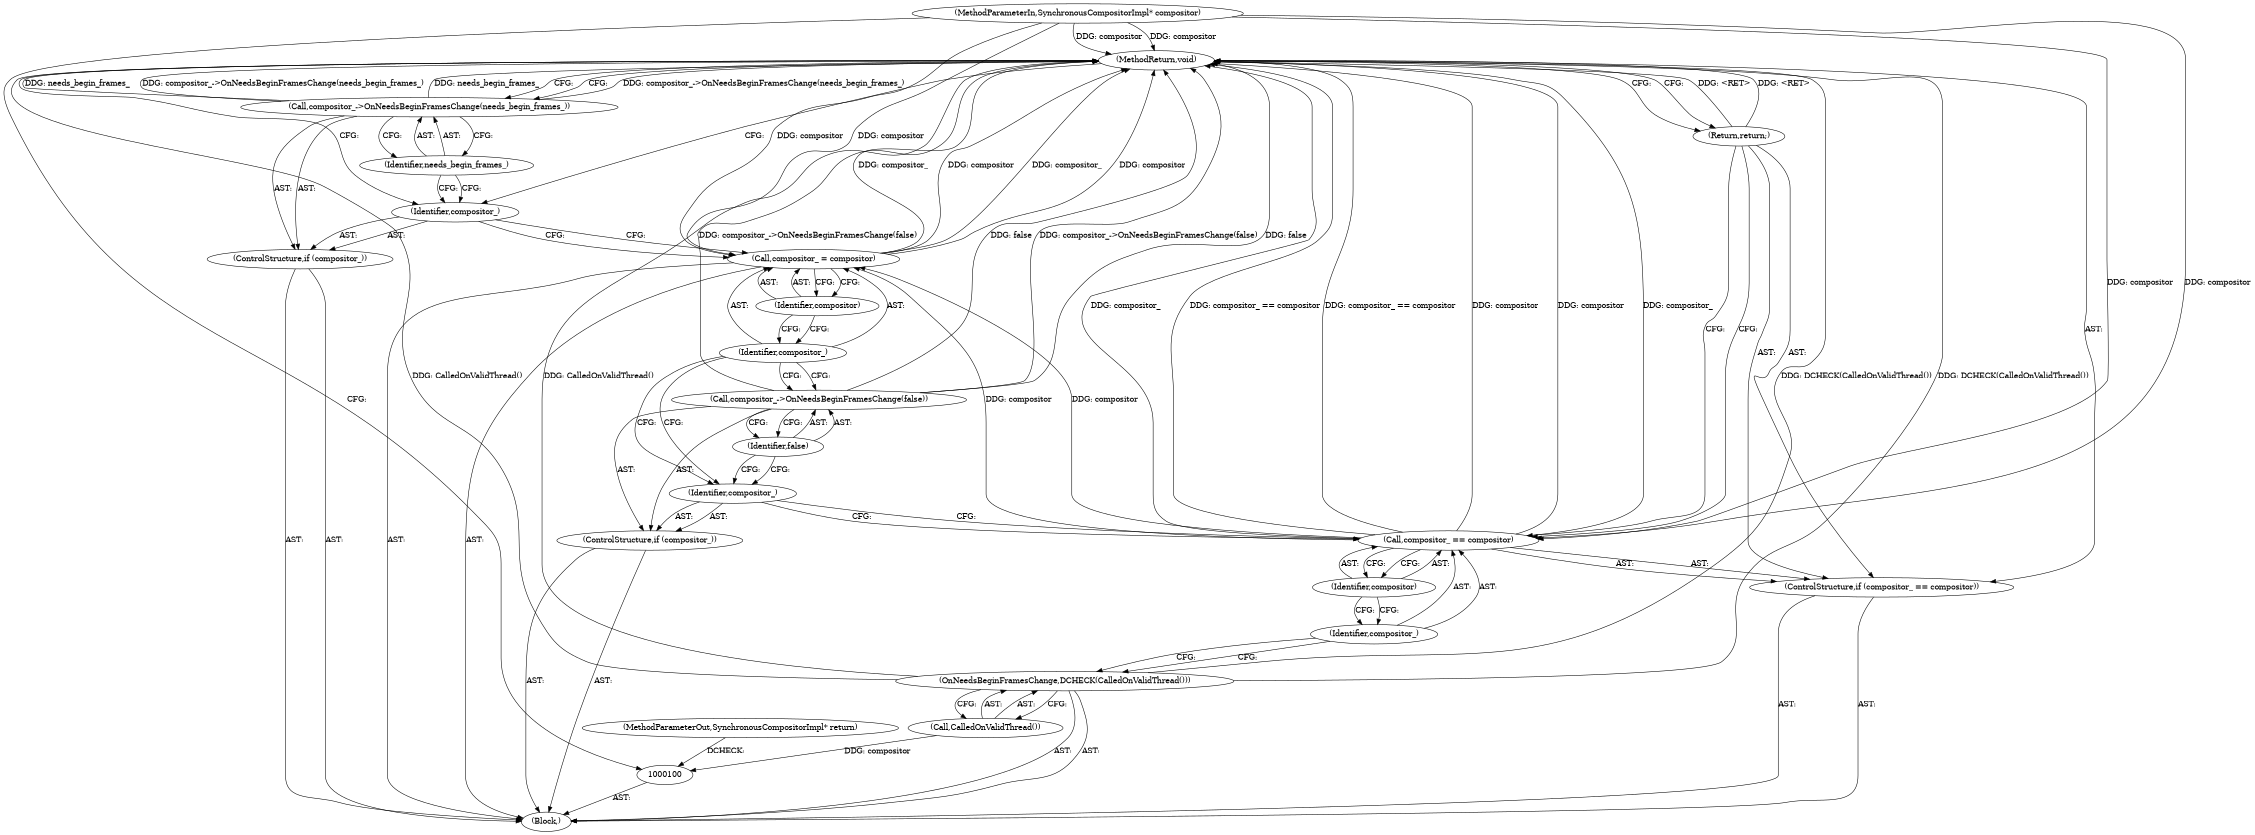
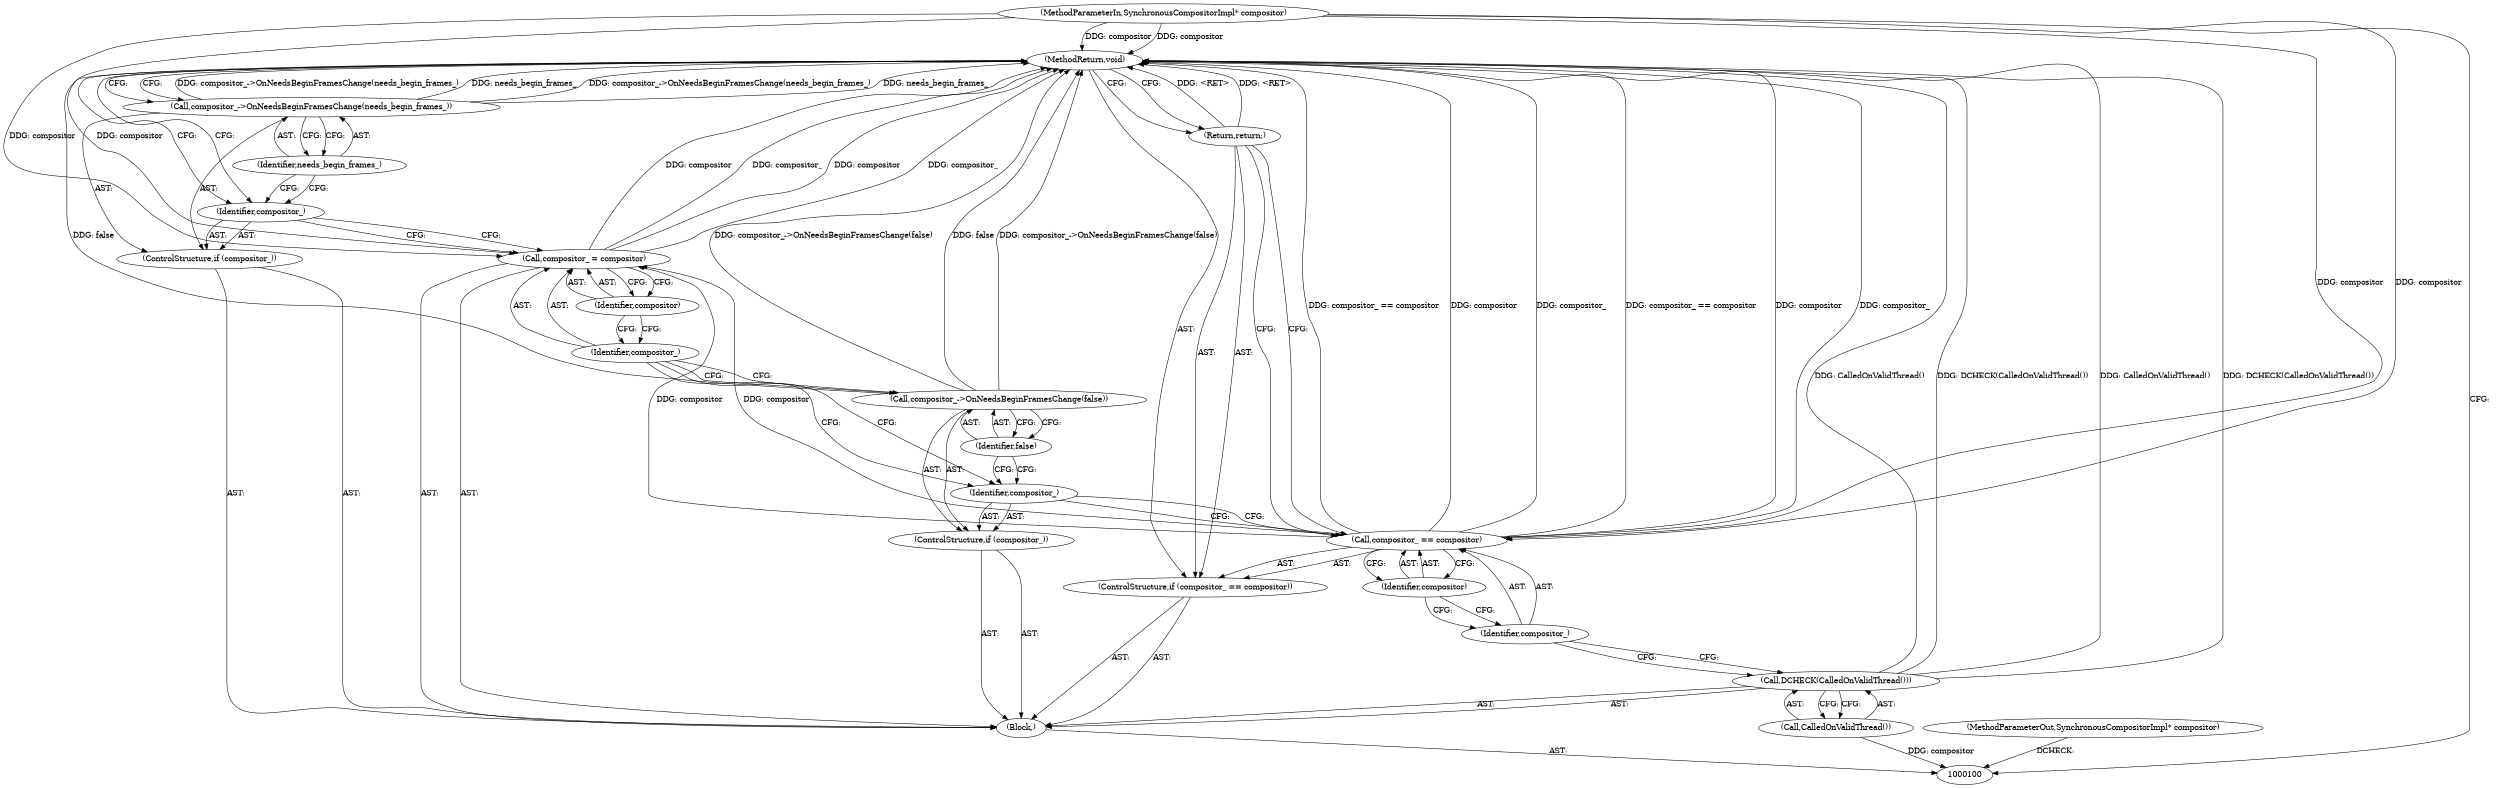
  digraph {
    n1 [label="(MethodReturn,void)"]
    n2 [label="(Identifier,compositor_)"]
    n3 [label="(Call,compositor_->OnNeedsBeginFramesChange(needs_begin_frames_))"]
    n4 [label="(Return,return;)"]
    n5 [label="(ControlStructure,if (compositor_ == compositor))"]
    n6 [label="(ControlStructure,if (compositor_))"]
    n7 [label="(Call,compositor_ = compositor)"]
    n8 [label="(Identifier,needs_begin_frames_)"]
    n9 [label="(Call,compositor_ == compositor)"]
    n10 [label="(Block,)"]
    1000100
    n12 [label="(Identifier,compositor)"]
    n13 [label="(MethodParameterIn,SynchronousCompositorImpl* compositor)"]
    n14 [label="(Identifier,compositor)"]
-   n15 [label="(MethodParameterOut,SynchronousCompositorImpl* return)"]
+   n15 [label="(MethodParameterOut,SynchronousCompositorImpl* compositor)"]
    n16 [label="(Call,CalledOnValidThread())"]
-   n17 [label="(OnNeedsBeginFramesChange,DCHECK(CalledOnValidThread()))"]
+   n17 [label="(Call,DCHECK(CalledOnValidThread()))"]
    n18 [label="(Identifier,compositor_)"]
    n19 [label="(ControlStructure,if (compositor_))"]
    n20 [label="(Identifier,compositor_)"]
    n21 [label="(Call,compositor_->OnNeedsBeginFramesChange(false))"]
    n22 [label="(Identifier,false)"]
    n23 [label="(Identifier,compositor_)"]
    n1 -> n2 [label="CFG: "]
    n1 -> n2 [label="CFG: "]
    n1 -> n3 [label="CFG: "]
    n1 -> n3 [label="CFG: "]
    n1 -> n4 [label="CFG: "]
    n1 -> n4 [label="CFG: "]
    n1 -> n5 [label="AST: "]
    n2 -> n6 [label="AST: "]
    n2 -> n6 [label="AST: "]
    n2 -> n7 [label="CFG: "]
    n2 -> n7 [label="CFG: "]
    n3 -> n1 [label="DDG: compositor_->OnNeedsBeginFramesChange(needs_begin_frames_)"]
    n3 -> n1 [label="DDG: needs_begin_frames_"]
    n3 -> n1 [label="DDG: compositor_->OnNeedsBeginFramesChange(needs_begin_frames_)"]
    n3 -> n1 [label="DDG: needs_begin_frames_"]
    n3 -> n6 [label="AST: "]
    n3 -> n6 [label="AST: "]
    n3 -> n8 [label="CFG: "]
    n3 -> n8 [label="CFG: "]
    n4 -> n1 [label="DDG: <RET>"]
    n4 -> n1 [label="DDG: <RET>"]
    n4 -> n5 [label="AST: "]
    n4 -> n5 [label="AST: "]
    n4 -> n9 [label="CFG: "]
    n4 -> n9 [label="CFG: "]
    n5 -> n10 [label="AST: "]
    n5 -> n10 [label="AST: "]
    n6 -> n10 [label="AST: "]
    n6 -> n10 [label="AST: "]
    n7 -> n1 [label="DDG: compositor_"]
    n7 -> n1 [label="DDG: compositor"]
    n7 -> n1 [label="DDG: compositor_"]
    n7 -> n1 [label="DDG: compositor"]
    n7 -> n10 [label="AST: "]
    n7 -> n10 [label="AST: "]
    n7 -> n12 [label="CFG: "]
    n7 -> n12 [label="CFG: "]
    n8 -> n2 [label="CFG: "]
    n8 -> n2 [label="CFG: "]
    n8 -> n3 [label="AST: "]
    n8 -> n3 [label="AST: "]
    n9 -> n1 [label="DDG: compositor"]
    n9 -> n1 [label="DDG: compositor_"]
    n9 -> n1 [label="DDG: compositor_ == compositor"]
    n9 -> n1 [label="DDG: compositor"]
    n9 -> n1 [label="DDG: compositor_"]
    n9 -> n1 [label="DDG: compositor_ == compositor"]
    n9 -> n5 [label="AST: "]
    n9 -> n5 [label="AST: "]
    n9 -> n7 [label="DDG: compositor"]
    n9 -> n7 [label="DDG: compositor"]
    n9 -> n14 [label="CFG: "]
    n9 -> n14 [label="CFG: "]
-   1000100 -> n10 [label="AST: "]
+   n10 -> 1000100 [label="AST: "]
    n12 -> n7 [label="AST: "]
    n12 -> n7 [label="AST: "]
    n12 -> n23 [label="CFG: "]
    n12 -> n23 [label="CFG: "]
    n13 -> n1 [label="DDG: compositor"]
    n13 -> n1 [label="DDG: compositor"]
    n13 -> n7 [label="DDG: compositor"]
    n13 -> n7 [label="DDG: compositor"]
    n13 -> n9 [label="DDG: compositor"]
    n13 -> n9 [label="DDG: compositor"]
    n13 -> 1000100 [label="CFG: "]
    n14 -> n9 [label="AST: "]
    n14 -> n9 [label="AST: "]
    n14 -> n18 [label="CFG: "]
    n14 -> n18 [label="CFG: "]
    n15 -> 1000100 [label="DCHECK: "]
    n16 -> 1000100 [label="DDG: compositor"]
    n16 -> n17 [label="AST: "]
    n16 -> n17 [label="AST: "]
    n17 -> n1 [label="DDG: CalledOnValidThread()"]
    n17 -> n1 [label="DDG: DCHECK(CalledOnValidThread())"]
    n17 -> n1 [label="DDG: CalledOnValidThread()"]
    n17 -> n1 [label="DDG: DCHECK(CalledOnValidThread())"]
    n17 -> n10 [label="AST: "]
    n17 -> n10 [label="AST: "]
    n17 -> n16 [label="CFG: "]
    n17 -> n16 [label="CFG: "]
    n18 -> n9 [label="AST: "]
    n18 -> n9 [label="AST: "]
    n18 -> n17 [label="CFG: "]
    n18 -> n17 [label="CFG: "]
    n19 -> n10 [label="AST: "]
    n19 -> n10 [label="AST: "]
    n20 -> n9 [label="CFG: "]
    n20 -> n9 [label="CFG: "]
    n20 -> n19 [label="AST: "]
    n20 -> n19 [label="AST: "]
    n21 -> n1 [label="DDG: compositor_->OnNeedsBeginFramesChange(false)"]
    n21 -> n1 [label="DDG: false"]
    n21 -> n1 [label="DDG: compositor_->OnNeedsBeginFramesChange(false)"]
    n21 -> n1 [label="DDG: false"]
    n21 -> n19 [label="AST: "]
    n21 -> n19 [label="AST: "]
    n21 -> n22 [label="CFG: "]
    n21 -> n22 [label="CFG: "]
    n22 -> n20 [label="CFG: "]
    n22 -> n20 [label="CFG: "]
    n22 -> n21 [label="AST: "]
    n22 -> n21 [label="AST: "]
    n23 -> n7 [label="AST: "]
    n23 -> n7 [label="AST: "]
    n23 -> n20 [label="CFG: "]
    n23 -> n20 [label="CFG: "]
    n23 -> n21 [label="CFG: "]
    n23 -> n21 [label="CFG: "]
  }
